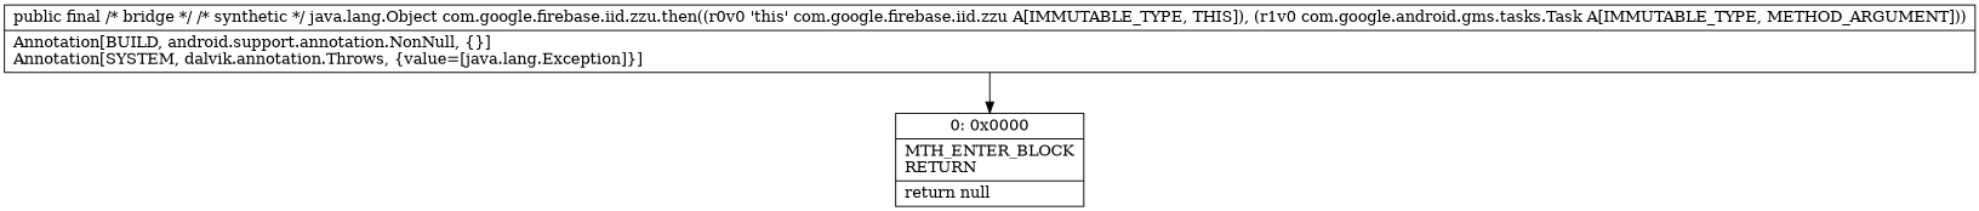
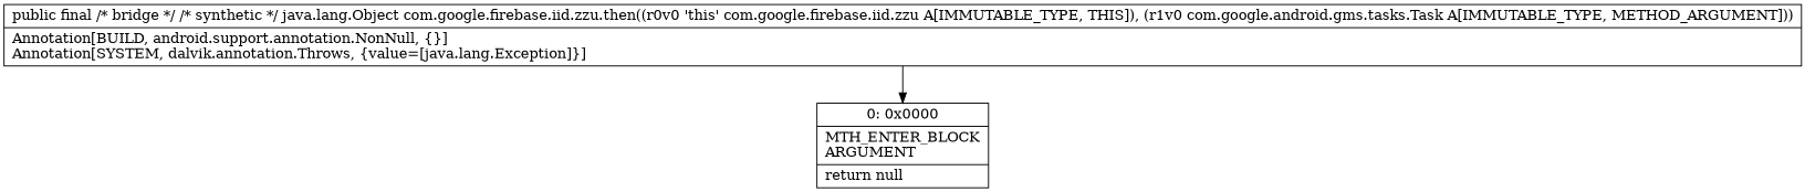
  digraph {
    node [shape=record]
-   n1 [label="{0\:\ 0x0000|MTH_ENTER_BLOCK\lRETURN\l|return null\l}"]
+   n1 [label="{0\:\ 0x0000|MTH_ENTER_BLOCK\lARGUMENT\l|return null\l}"]
    n2 [label="{public final \/* bridge *\/ \/* synthetic *\/ java.lang.Object com.google.firebase.iid.zzu.then((r0v0 'this' com.google.firebase.iid.zzu A[IMMUTABLE_TYPE, THIS]), (r1v0 com.google.android.gms.tasks.Task A[IMMUTABLE_TYPE, METHOD_ARGUMENT]))  | Annotation[BUILD, android.support.annotation.NonNull, \{\}]\lAnnotation[SYSTEM, dalvik.annotation.Throws, \{value=[java.lang.Exception]\}]\l}"]
    n2 -> n1
  }
